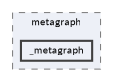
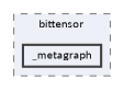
  digraph {
    compound=true
    fontname=Lato
    n1 [color=grey25 fillcolor="#edf0f7" fontname=Lato fontsize=10 height=0.2 label=_metagraph shape=box style="filled,bold" width=0.4]
    subgraph cluster_1 {
      bgcolor="#edf0f7"
      fontsize=10
-     label=metagraph
+     label=bittensor
      pencolor=grey50
      style="filled,dashed"
      n1
    }
  }
